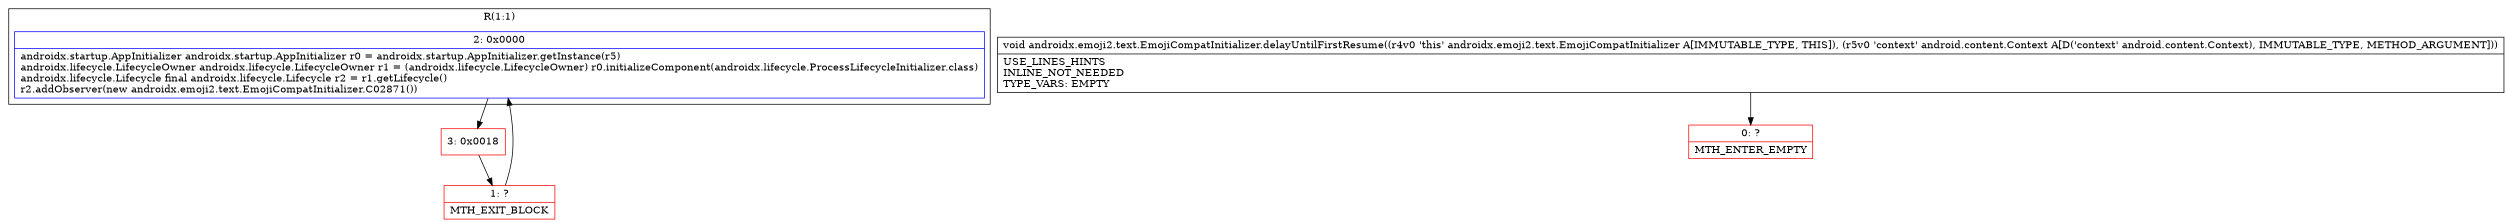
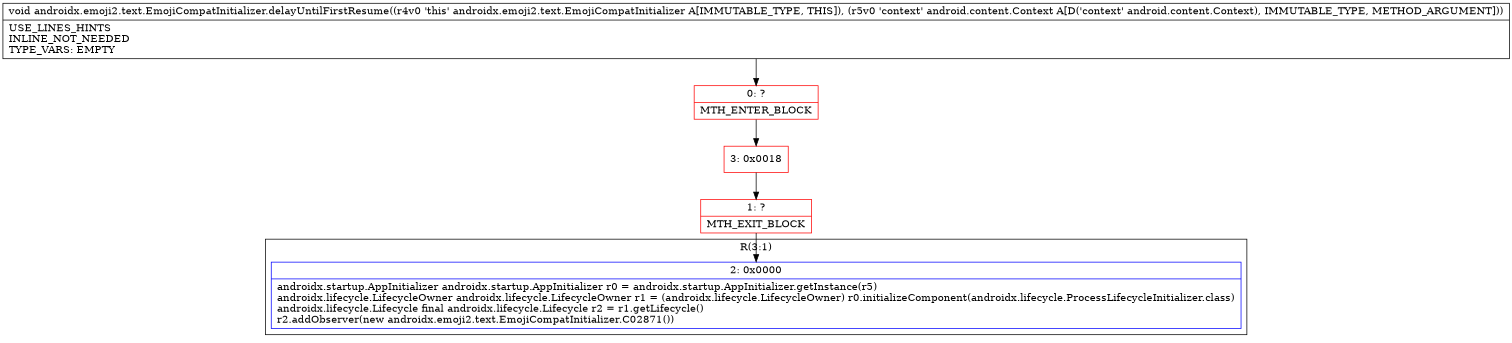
  digraph {
    node [color=red shape=record]
    n1 [color=blue label="{2\:\ 0x0000|androidx.startup.AppInitializer androidx.startup.AppInitializer r0 = androidx.startup.AppInitializer.getInstance(r5)\landroidx.lifecycle.LifecycleOwner androidx.lifecycle.LifecycleOwner r1 = (androidx.lifecycle.LifecycleOwner) r0.initializeComponent(androidx.lifecycle.ProcessLifecycleInitializer.class)\landroidx.lifecycle.Lifecycle final androidx.lifecycle.Lifecycle r2 = r1.getLifecycle()\lr2.addObserver(new androidx.emoji2.text.EmojiCompatInitializer.C02871())\l}"]
    n2 [label="{3\:\ 0x0018}"]
    n3 [label="{1\:\ ?|MTH_EXIT_BLOCK\l}"]
-   n4 [label="{0\:\ ?|MTH_ENTER_EMPTY\l}"]
+   n4 [label="{0\:\ ?|MTH_ENTER_BLOCK\l}"]
    n5 [label="{void androidx.emoji2.text.EmojiCompatInitializer.delayUntilFirstResume((r4v0 'this' androidx.emoji2.text.EmojiCompatInitializer A[IMMUTABLE_TYPE, THIS]), (r5v0 'context' android.content.Context A[D('context' android.content.Context), IMMUTABLE_TYPE, METHOD_ARGUMENT]))  | USE_LINES_HINTS\lINLINE_NOT_NEEDED\lTYPE_VARS: EMPTY\l}" color=""]
    subgraph cluster_1 {
-     label="R(1:1)"
+     label="R(3:1)"
      n1
    }
-   n1 -> n2
+   n4 -> n2
    n2 -> n3
    n3 -> n1
    n5 -> n4
  }
